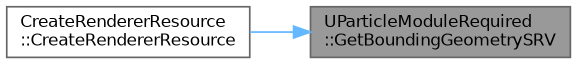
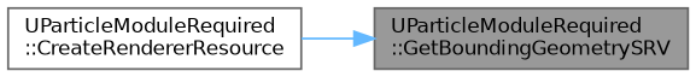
  digraph {
    rankdir=RL
    node [fontname=Helvetica fontsize=10 shape=box style=filled]
    n1 [color=gray40 fillcolor=grey60 fontcolor=black height=0.2 label="UParticleModuleRequired\l::GetBoundingGeometrySRV" width=0.4]
-   n2 [color=grey40 fillcolor=white height=0.2 label="CreateRendererResource\l::CreateRendererResource" width=0.4]
+   n2 [color=grey40 fillcolor=white height=0.2 label="UParticleModuleRequired\l::CreateRendererResource" width=0.4]
    n1 -> n2 [color=steelblue1 dir=back fontname=Helvetica fontsize=10 labelfontname=Helvetica labelfontsize=10 style=solid]
  }
